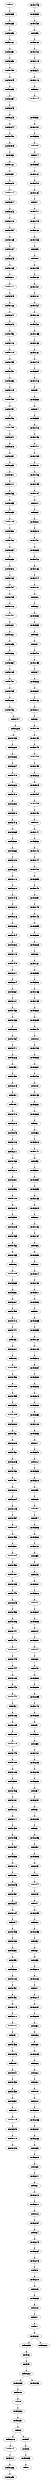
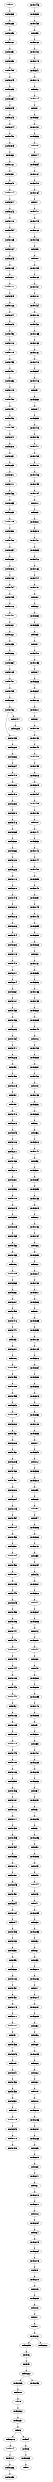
  digraph {
    nodo_240
    nodo_114
    nodo_374
    nodo_242
    nodo_232
    nodo_119
    nodo_490
    nodo_497
    nodo_336
    nodo_79
    nodo_74
    nodo_334
    nodo_472
    nodo_441
    nodo_93
    nodo_201
    nodo_29
    nodo_283
    nodo_26
    nodo_22
    nodo_200
    nodo_204
    nodo_103
    nodo_454
    nodo_224
    nodo_479
    nodo_222
    nodo_478
    nodo_264
    nodo_273
    nodo_8
    nodo_270
    nodo_488
    nodo_234
    nodo_238
    nodo_372
    nodo_15
    nodo_40
    nodo_28
    nodo_45
    nodo_300
    nodo_112
    nodo_487
    nodo_227
    nodo_221
    nodo_239
    nodo_109
    nodo_380
    nodo_51
    nodo_301
    nodo_35
    nodo_401
    nodo_303
    nodo_42
    nodo_297
    nodo_443
    nodo_180
    nodo_186
    nodo_359
    nodo_265
    nodo_13
    nodo_152
    nodo_149
    nodo_408
    nodo_155
    nodo_481
    nodo_485
    nodo_228
    nodo_482
    nodo_159
    nodo_154
    nodo_70
    nodo_69
    nodo_53
    nodo_387
    nodo_394
    nodo_393
    nodo_293
    nodo_32
    nodo_27
    nodo_33
    nodo_68
    nodo_137
    nodo_392
    nodo_396
    nodo_278
    nodo_282
    nodo_207
    nodo_459
    nodo_439
    nodo_95
    nodo_168
    nodo_420
    nodo_321
    nodo_416
    nodo_97
    nodo_350
    nodo_84
    nodo_197
    nodo_345
    nodo_451
    nodo_344
    nodo_327
    nodo_402
    nodo_73
    nodo_133
    nodo_269
    nodo_10
    nodo_9
    nodo_262
    nodo_496
    nodo_495
    nodo_241
    nodo_378
    nodo_432
    nodo_430
    nodo_331
    nodo_75
    nodo_127
    nodo_251
    nodo_250
    nodo_499
    nodo_136
    nodo_139
    nodo_37
    nodo_290
    nodo_31
    nodo_296
    nodo_367
    nodo_107
    nodo_469
    nodo_466
    nodo_248
    nodo_244
    nodo_498
    nodo_379
    nodo_166
    nodo_311
    nodo_67
    nodo_158
    nodo_179
    nodo_341
    nodo_176
    nodo_304
    nodo_368
    nodo_362
    nodo_120
    nodo_223
    nodo_480
    nodo_219
    nodo_90
    nodo_99
    nodo_272
    nodo_271
    nodo_16
    nodo_284
    nodo_335
    nodo_77
    nodo_340
    nodo_72
    nodo_60
    nodo_314
    nodo_138
    nodo_317
    nodo_353
    nodo_130
    nodo_129
    nodo_376
    nodo_236
    nodo_346
    nodo_89
    nodo_347
    nodo_288
    nodo_292
    nodo_34
    nodo_291
    nodo_399
    nodo_328
    nodo_5
    nodo_267
    nodo_256
    nodo_110
    nodo_218
    nodo_473
    nodo_49
    nodo_48
    nodo_44
    nodo_43
    nodo_50
    nodo_305
    nodo_418
    nodo_354
    nodo_339
    nodo_413
    nodo_156
    nodo_410
    nodo_153
    nodo_64
    nodo_325
    nodo_233
    nodo_298
    nodo_299
    nodo_146
    nodo_450
    nodo_191
    nodo_193
    nodo_449
    nodo_255
    nodo_252
    nodo_141
    nodo_199
    nodo_363
    nodo_361
    nodo_489
    nodo_85
    nodo_88
    nodo_425
    nodo_169
    nodo_386
    nodo_352
    nodo_128
    nodo_198
    nodo_455
    nodo_342
    nodo_195
    nodo_184
    nodo_185
    nodo_178
    nodo_174
+   nodo_81
    nodo_337
    nodo_421
    nodo_424
    nodo_100
    nodo_422
    nodo_165
    nodo_263
    nodo_1
    nodo_436
    nodo_187
    nodo_102
    nodo_177
    nodo_212
    nodo_216
    nodo_206
    nodo_21
    nodo_349
    nodo_453
    nodo_196
    nodo_434
    nodo_358
    nodo_172
    nodo_377
    nodo_117
    nodo_375
    nodo_126
    nodo_20
    nodo_19
    nodo_427
    nodo_101
    nodo_164
    nodo_71
    nodo_417
    nodo_415
    nodo_145
    nodo_143
    nodo_395
    nodo_24
    nodo_182
    nodo_437
    nodo_431
    nodo_173
    nodo_280
    nodo_286
    nodo_281
    nodo_268
    nodo_289
    nodo_324
    nodo_52
    nodo_131
    nodo_39
    nodo_294
    nodo_46
    nodo_237
    nodo_235
    nodo_384
    nodo_388
    nodo_308
    nodo_373
    nodo_351
    nodo_55
    nodo_360
    nodo_274
    nodo_287
    nodo_285
    nodo_30
    nodo_312
    nodo_47
    nodo_17
    nodo_320
    nodo_389
    nodo_148
    nodo_76
    nodo_474
    n305 [label=nodo_820]
    nodo_41
    nodo_92
    nodo_183
    nodo_189
    nodo_419
    nodo_470
    nodo_213
    nodo_348
    nodo_118
    nodo_494
    nodo_365
    nodo_86
    nodo_458
    nodo_456
    nodo_57
    nodo_385
    nodo_333
    nodo_83
    nodo_87
    nodo_257
    nodo_2
    nodo_276
    nodo_4
    nodo_78
    nodo_147
    nodo_332
    nodo_142
    nodo_113
    nodo_403
    nodo_329
    nodo_322
    nodo_61
    nodo_56
    nodo_316
    nodo_309
    nodo_433
    nodo_192
    nodo_246
    nodo_492
    nodo_116
    nodo_115
    nodo_326
    nodo_18
    nodo_175
    nodo_343
    nodo_170
    nodo_63
    nodo_121
    nodo_398
    nodo_140
    nodo_397
    nodo_167
    nodo_217
    nodo_214
    nodo_202
    nodo_467
    nodo_208
    nodo_461
    nodo_254
    nodo_243
    nodo_59
    nodo_65
    nodo_58
    nodo_54
    nodo_318
    nodo_407
    nodo_405
    nodo_150
    nodo_125
    nodo_124
    nodo_134
    nodo_66
    nodo_390
    nodo_249
    nodo_253
    nodo_330
    nodo_144
    nodo_400
    nodo_446
    nodo_338
    nodo_7
    nodo_261
    nodo_259
    nodo_260
    nodo_6
    nodo_310
    nodo_36
    nodo_475
    nodo_383
    nodo_160
    nodo_423
    nodo_105
    nodo_411
    nodo_409
    nodo_211
    nodo_468
    nodo_210
    nodo_231
    nodo_382
    nodo_447
    nodo_448
    nodo_190
    nodo_428
    nodo_445
    nodo_25
    nodo_279
    nodo_188
    nodo_442
    nodo_440
    nodo_104
    nodo_452
    nodo_357
    nodo_194
    nodo_225
    nodo_483
    nodo_229
    nodo_247
    nodo_98
    nodo_111
    nodo_486
    nodo_412
    nodo_162
    nodo_414
    nodo_157
    nodo_391
    nodo_381
    nodo_203
    nodo_464
    nodo_295
    nodo_38
    nodo_275
    nodo_323
    nodo_471
    nodo_226
    nodo_356
    nodo_108
    nodo_215
    nodo_307
    nodo_477
    nodo_460
    nodo_457
    nodo_406
    nodo_476
    nodo_369
    nodo_319
    nodo_82
    nodo_132
    nodo_11
    nodo_245
    nodo_123
    nodo_12
    nodo_266
    nodo_258
    nodo_151
    nodo_315
    nodo_404
    nodo_171
    nodo_181
    nodo_429
    nodo_435
    nodo_366
    nodo_364
    nodo_302
    nodo_94
    nodo_355
    nodo_91
    nodo_438
    nodo_80
    nodo_62
    nodo_161
    nodo_122
    nodo_484
    nodo_163
    nodo_205
    nodo_106
    nodo_96
    nodo_3
    nodo_306
    nodo_371
    nodo_444
    nodo_493
    nodo_491
    nodo_230
    nodo_370
    nodo_14
    nodo_313
    nodo_209
    nodo_465
    nodo_462
    nodo_23
    nodo_277
    nodo_463
    nodo_0
    nodo_135
    nodo_240 -> nodo_114
    nodo_114 -> nodo_374
    nodo_374 -> nodo_242
    nodo_242 -> nodo_118
    nodo_232 -> nodo_119
    nodo_119 -> nodo_490
    nodo_490 -> nodo_497
    nodo_497 -> nodo_496
    nodo_336 -> nodo_79
    nodo_79 -> nodo_74
    nodo_74 -> nodo_334
    nodo_334 -> nodo_167
    nodo_472 -> nodo_441
    nodo_441 -> nodo_93
    nodo_93 -> nodo_201
    nodo_201 -> nodo_86
    nodo_29 -> nodo_283
    nodo_283 -> nodo_26
    nodo_26 -> nodo_22
    nodo_22 -> nodo_20
    nodo_200 -> nodo_204
    nodo_204 -> nodo_103
    nodo_103 -> nodo_454
    nodo_454 -> nodo_104
    nodo_224 -> nodo_479
    nodo_479 -> nodo_222
    nodo_222 -> nodo_478
    nodo_478 -> nodo_230
    nodo_264 -> nodo_273
    nodo_273 -> nodo_8
    nodo_8 -> nodo_270
    nodo_270 -> nodo_15
    nodo_488 -> nodo_234
    nodo_234 -> nodo_238
    nodo_238 -> nodo_372
    nodo_372 -> nodo_122
    nodo_15 -> nodo_265
    nodo_40 -> nodo_28
    nodo_28 -> nodo_45
    nodo_45 -> nodo_300
    nodo_300 -> nodo_298
    nodo_112 -> nodo_487
    nodo_487 -> nodo_227
    nodo_227 -> nodo_221
    nodo_221 -> nodo_236
    nodo_239 -> nodo_109
    nodo_109 -> nodo_380
    nodo_380 -> nodo_488
    nodo_51 -> nodo_301
    nodo_301 -> nodo_35
    nodo_35 -> nodo_401
    nodo_401 -> nodo_289
    nodo_303 -> nodo_42
    nodo_42 -> nodo_297
    nodo_297 -> nodo_40
    nodo_443 -> nodo_180
    nodo_180 -> nodo_186
    nodo_186 -> nodo_359
    nodo_359 -> nodo_436
    nodo_265 -> nodo_13
    nodo_13 -> nodo_11
    nodo_152 -> nodo_149
    nodo_149 -> nodo_408
    nodo_408 -> nodo_155
    nodo_155 -> nodo_313
    nodo_481 -> nodo_485
    nodo_485 -> nodo_228
    nodo_228 -> nodo_482
    nodo_482 -> nodo_477
    nodo_159 -> nodo_154
    nodo_154 -> nodo_70
    nodo_70 -> nodo_69
    nodo_69 -> nodo_321
    nodo_53 -> nodo_387
    nodo_387 -> nodo_394
    nodo_394 -> nodo_393
    nodo_393 -> nodo_135
    nodo_293 -> nodo_32
    nodo_32 -> nodo_27
    nodo_27 -> nodo_33
    nodo_33 -> nodo_278
    nodo_68 -> nodo_137
    nodo_137 -> nodo_392
    nodo_392 -> nodo_396
    nodo_396 -> nodo_136
    nodo_278 -> nodo_282
    nodo_282 -> nodo_17
    nodo_207 -> nodo_459
    nodo_459 -> nodo_472
    nodo_439 -> nodo_95
    nodo_95 -> nodo_168
    nodo_168 -> nodo_420
    nodo_420 -> nodo_179
    nodo_321 -> nodo_318
    nodo_416 -> nodo_97
    nodo_97 -> nodo_350
    nodo_350 -> nodo_84
    nodo_84 -> nodo_339
    nodo_197 -> nodo_345
    nodo_345 -> nodo_451
    nodo_451 -> nodo_344
    nodo_344 -> nodo_184
    nodo_327 -> nodo_402
    nodo_402 -> nodo_73
    nodo_73 -> nodo_133
    nodo_133 -> nodo_391
    nodo_269 -> nodo_10
    nodo_10 -> nodo_9
    nodo_9 -> nodo_262
    nodo_262 -> nodo_257
    nodo_496 -> nodo_495
    nodo_495 -> nodo_241
    nodo_241 -> nodo_378
    nodo_378 -> nodo_237
    nodo_432 -> nodo_430
    nodo_430 -> nodo_331
    nodo_331 -> nodo_75
    nodo_75 -> nodo_175
    nodo_127 -> nodo_251
    nodo_251 -> nodo_250
    nodo_250 -> nodo_499
    nodo_499 -> nodo_249
    nodo_136 -> nodo_139
    nodo_139 -> nodo_320
    nodo_37 -> nodo_290
    nodo_290 -> nodo_31
    nodo_31 -> nodo_296
    nodo_296 -> nodo_50
    nodo_367 -> nodo_107
    nodo_107 -> nodo_469
    nodo_469 -> nodo_466
    nodo_466 -> nodo_203
    nodo_248 -> nodo_244
    nodo_244 -> nodo_498
    nodo_498 -> nodo_379
    nodo_379 -> nodo_63
    nodo_166 -> nodo_311
    nodo_311 -> nodo_67
    nodo_67 -> nodo_158
    nodo_158 -> nodo_152
    nodo_179 -> nodo_341
    nodo_341 -> nodo_176
    nodo_176 -> nodo_52
    nodo_304 -> nodo_303
    nodo_368 -> nodo_362
    nodo_362 -> nodo_120
    nodo_120 -> nodo_223
    nodo_223 -> nodo_110
    nodo_480 -> nodo_219
    nodo_219 -> nodo_90
    nodo_90 -> nodo_99
    nodo_99 -> nodo_470
    nodo_272 -> nodo_271
    nodo_271 -> nodo_16
    nodo_16 -> nodo_284
    nodo_284 -> nodo_24
    nodo_335 -> nodo_77
    nodo_77 -> nodo_340
    nodo_340 -> nodo_72
    nodo_72 -> nodo_326
    nodo_60 -> nodo_314
    nodo_314 -> nodo_138
    nodo_138 -> nodo_317
    nodo_317 -> nodo_386
    nodo_353 -> nodo_130
    nodo_130 -> nodo_129
    nodo_129 -> nodo_376
    nodo_376 -> nodo_384
    nodo_236 -> nodo_366
    nodo_346 -> nodo_89
    nodo_89 -> nodo_347
    nodo_347 -> nodo_432
    nodo_288 -> nodo_292
    nodo_292 -> nodo_34
    nodo_34 -> nodo_291
    nodo_291 -> nodo_37
    nodo_399 -> nodo_328
    nodo_328 -> nodo_68
    nodo_5 -> nodo_267
    nodo_267 -> nodo_269
    nodo_267 -> nodo_256
    nodo_110 -> nodo_218
    nodo_218 -> nodo_473
    nodo_473 -> nodo_212
    nodo_49 -> nodo_48
    nodo_48 -> nodo_44
    nodo_44 -> nodo_43
    nodo_43 -> nodo_41
    nodo_50 -> nodo_305
    nodo_305 -> nodo_49
    nodo_418 -> nodo_354
    nodo_354 -> nodo_416
    nodo_339 -> nodo_413
    nodo_413 -> nodo_156
    nodo_156 -> nodo_411
    nodo_410 -> nodo_153
    nodo_153 -> nodo_64
    nodo_64 -> nodo_325
    nodo_325 -> nodo_324
    nodo_233 -> nodo_239
    nodo_298 -> nodo_299
    nodo_299 -> nodo_146
    nodo_146 -> nodo_309
    nodo_450 -> nodo_191
    nodo_191 -> nodo_193
    nodo_193 -> nodo_449
    nodo_449 -> nodo_349
    nodo_255 -> nodo_252
    nodo_252 -> nodo_127
    nodo_141 -> nodo_53
    nodo_199 -> nodo_363
    nodo_363 -> nodo_361
    nodo_361 -> nodo_207
    nodo_489 -> nodo_112
    nodo_85 -> nodo_88
    nodo_88 -> nodo_425
    nodo_425 -> nodo_169
    nodo_169 -> nodo_427
    nodo_386 -> nodo_57
    nodo_352 -> nodo_128
    nodo_128 -> nodo_335
    nodo_198 -> nodo_455
    nodo_455 -> nodo_342
    nodo_342 -> nodo_195
    nodo_195 -> nodo_202
    nodo_184 -> nodo_94
    nodo_185 -> nodo_178
    nodo_178 -> nodo_443
+   nodo_174 -> nodo_81
+   nodo_81 -> nodo_337
    nodo_337 -> nodo_421
    nodo_421 -> nodo_336
    nodo_424 -> nodo_100
    nodo_100 -> nodo_422
    nodo_422 -> nodo_165
    nodo_165 -> nodo_163
    nodo_263 -> nodo_1
    nodo_436 -> nodo_187
    nodo_187 -> nodo_102
    nodo_102 -> nodo_177
    nodo_177 -> nodo_429
    nodo_212 -> nodo_216
    nodo_216 -> nodo_206
    nodo_206 -> nodo_474
    nodo_21 -> nodo_272
    nodo_349 -> nodo_453
    nodo_453 -> nodo_196
    nodo_196 -> nodo_447
    nodo_434 -> nodo_358
    nodo_358 -> nodo_172
    nodo_172 -> nodo_197
    nodo_377 -> nodo_117
    nodo_117 -> nodo_375
    nodo_375 -> nodo_126
    nodo_126 -> nodo_247
    nodo_20 -> nodo_19
    nodo_19 -> nodo_18
    nodo_427 -> nodo_101
    nodo_101 -> nodo_424
    nodo_164 -> nodo_71
    nodo_71 -> nodo_417
    nodo_417 -> nodo_415
    nodo_415 -> nodo_160
    nodo_145 -> nodo_143
    nodo_143 -> nodo_395
    nodo_395 -> nodo_399
    nodo_24 -> nodo_275
    nodo_182 -> nodo_437
    nodo_437 -> nodo_431
    nodo_431 -> nodo_173
    nodo_173 -> nodo_171
    nodo_280 -> nodo_286
    nodo_286 -> nodo_281
    nodo_281 -> nodo_268
    nodo_268 -> nodo_25
    nodo_289 -> nodo_288
    nodo_324 -> nodo_166
    nodo_52 -> nodo_174
    nodo_131 -> nodo_39
    nodo_39 -> nodo_294
    nodo_294 -> nodo_46
    nodo_46 -> nodo_307
    nodo_237 -> nodo_235
    nodo_235 -> nodo_371
    nodo_384 -> nodo_388
    nodo_388 -> nodo_308
    nodo_308 -> nodo_373
    nodo_373 -> nodo_365
    nodo_351 -> nodo_55
    nodo_55 -> nodo_360
    nodo_360 -> nodo_182
    nodo_274 -> nodo_287
    nodo_287 -> nodo_285
    nodo_285 -> nodo_30
    nodo_30 -> nodo_36
    nodo_312 -> nodo_47
    nodo_47 -> nodo_304
    nodo_17 -> nodo_274
    nodo_320 -> nodo_389
    nodo_389 -> nodo_148
    nodo_148 -> nodo_76
    nodo_76 -> nodo_403
    nodo_474 -> n305
    n305 -> nodo_113
    nodo_41 -> nodo_295
    nodo_92 -> nodo_183
    nodo_183 -> nodo_189
    nodo_189 -> nodo_185
    nodo_419 -> nodo_164
    nodo_470 -> nodo_213
    nodo_213 -> nodo_348
    nodo_348 -> nodo_106
    nodo_118 -> nodo_494
    nodo_494 -> nodo_125
    nodo_365 -> nodo_352
    nodo_86 -> nodo_458
    nodo_458 -> nodo_456
    nodo_456 -> nodo_198
    nodo_57 -> nodo_385
    nodo_385 -> nodo_353
    nodo_333 -> nodo_83
    nodo_83 -> nodo_87
    nodo_87 -> nodo_410
    nodo_257 -> nodo_2
    nodo_2 -> nodo_276
    nodo_2 -> nodo_4
    nodo_276 -> nodo_14
    nodo_4 -> nodo_3
    nodo_78 -> nodo_147
    nodo_147 -> nodo_332
    nodo_332 -> nodo_142
    nodo_142 -> nodo_144
    nodo_113 -> nodo_475
    nodo_403 -> nodo_329
    nodo_329 -> nodo_327
    nodo_322 -> nodo_61
    nodo_61 -> nodo_56
    nodo_56 -> nodo_316
    nodo_316 -> nodo_141
    nodo_309 -> nodo_51
    nodo_433 -> nodo_192
    nodo_192 -> nodo_351
    nodo_246 -> nodo_492
    nodo_492 -> nodo_116
    nodo_116 -> nodo_115
    nodo_115 -> nodo_493
    nodo_326 -> nodo_310
    nodo_18 -> nodo_280
    nodo_175 -> nodo_343
    nodo_343 -> nodo_170
    nodo_170 -> nodo_428
    nodo_63 -> nodo_121
    nodo_121 -> nodo_381
    nodo_398 -> nodo_140
    nodo_140 -> nodo_397
    nodo_397 -> nodo_145
    nodo_167 -> nodo_419
    nodo_217 -> nodo_214
    nodo_214 -> nodo_367
    nodo_202 -> nodo_467
    nodo_467 -> nodo_208
    nodo_208 -> nodo_461
    nodo_461 -> nodo_205
    nodo_254 -> nodo_243
    nodo_243 -> nodo_248
    nodo_59 -> nodo_65
    nodo_65 -> nodo_58
    nodo_58 -> nodo_54
    nodo_54 -> nodo_306
    nodo_318 -> nodo_407
    nodo_407 -> nodo_323
    nodo_405 -> nodo_150
    nodo_150 -> nodo_78
    nodo_125 -> nodo_124
    nodo_124 -> nodo_245
    nodo_134 -> nodo_66
    nodo_66 -> nodo_390
    nodo_390 -> nodo_60
    nodo_249 -> nodo_253
    nodo_253 -> nodo_254
    nodo_330 -> nodo_333
    nodo_144 -> nodo_400
    nodo_400 -> nodo_398
    nodo_446 -> nodo_338
    nodo_338 -> nodo_439
    nodo_7 -> nodo_261
    nodo_261 -> nodo_259
    nodo_261 -> nodo_260
    nodo_259 -> nodo_6
    nodo_6 -> nodo_5
    nodo_310 -> nodo_59
    nodo_36 -> nodo_29
    nodo_475 -> nodo_217
    nodo_383 -> nodo_255
    nodo_160 -> nodo_423
    nodo_423 -> nodo_85
    nodo_105 -> nodo_481
    nodo_411 -> nodo_409
    nodo_409 -> nodo_151
    nodo_211 -> nodo_468
    nodo_468 -> nodo_210
    nodo_210 -> nodo_231
    nodo_231 -> nodo_356
    nodo_382 -> nodo_224
    nodo_447 -> nodo_448
    nodo_448 -> nodo_190
    nodo_190 -> nodo_445
    nodo_445 -> nodo_444
    nodo_25 -> nodo_279
    nodo_279 -> nodo_23
    nodo_188 -> nodo_442
    nodo_442 -> nodo_440
    nodo_440 -> nodo_92
    nodo_104 -> nodo_452
    nodo_452 -> nodo_357
    nodo_357 -> nodo_194
    nodo_194 -> nodo_450
-   nodo_225 -> nodo_483
+   nodo_482 -> nodo_483
    nodo_483 -> nodo_229
    nodo_229 -> nodo_382
    nodo_247 -> nodo_246
    nodo_98 -> nodo_480
    nodo_111 -> nodo_486
    nodo_486 -> nodo_233
    nodo_412 -> nodo_162
    nodo_162 -> nodo_414
    nodo_414 -> nodo_157
    nodo_157 -> nodo_80
    nodo_391 -> nodo_322
    nodo_381 -> nodo_240
    nodo_203 -> nodo_464
    nodo_464 -> nodo_471
    nodo_295 -> nodo_38
    nodo_38 -> nodo_293
    nodo_275 -> nodo_264
    nodo_323 -> nodo_412
    nodo_471 -> nodo_226
    nodo_226 -> nodo_98
    nodo_356 -> nodo_108
    nodo_108 -> nodo_215
    nodo_215 -> nodo_355
    nodo_307 -> nodo_312
    nodo_477 -> nodo_225
    nodo_460 -> nodo_457
    nodo_457 -> nodo_200
    nodo_406 -> nodo_159
    nodo_476 -> nodo_369
    nodo_369 -> nodo_368
    nodo_319 -> nodo_82
    nodo_82 -> nodo_132
    nodo_132 -> nodo_134
    nodo_11 -> nodo_7
    nodo_245 -> nodo_123
    nodo_123 -> nodo_377
    nodo_12 -> nodo_266
    nodo_266 -> nodo_258
    nodo_151 -> nodo_406
    nodo_315 -> nodo_404
    nodo_404 -> nodo_405
    nodo_171 -> nodo_181
    nodo_181 -> nodo_91
    nodo_429 -> nodo_435
    nodo_435 -> nodo_434
    nodo_366 -> nodo_364
    nodo_364 -> nodo_105
    nodo_302 -> nodo_131
    nodo_94 -> nodo_433
    nodo_355 -> nodo_209
    nodo_91 -> nodo_438
    nodo_438 -> nodo_346
    nodo_80 -> nodo_62
    nodo_62 -> nodo_330
    nodo_161 -> nodo_418
    nodo_122 -> nodo_484
    nodo_484 -> nodo_489
    nodo_163 -> nodo_161
    nodo_205 -> nodo_460
    nodo_106 -> nodo_211
    nodo_96 -> nodo_199
    nodo_3 -> nodo_263
    nodo_306 -> nodo_302
    nodo_371 -> nodo_111
    nodo_444 -> nodo_188
    nodo_493 -> nodo_491
    nodo_491 -> nodo_232
    nodo_230 -> nodo_370
    nodo_370 -> nodo_476
    nodo_14 -> nodo_12
    nodo_313 -> nodo_315
    nodo_209 -> nodo_465
    nodo_465 -> nodo_462
    nodo_462 -> nodo_463
    nodo_23 -> nodo_277
    nodo_277 -> nodo_21
    nodo_463 -> nodo_96
    nodo_0 -> nodo_383
    nodo_135 -> nodo_319
  }
